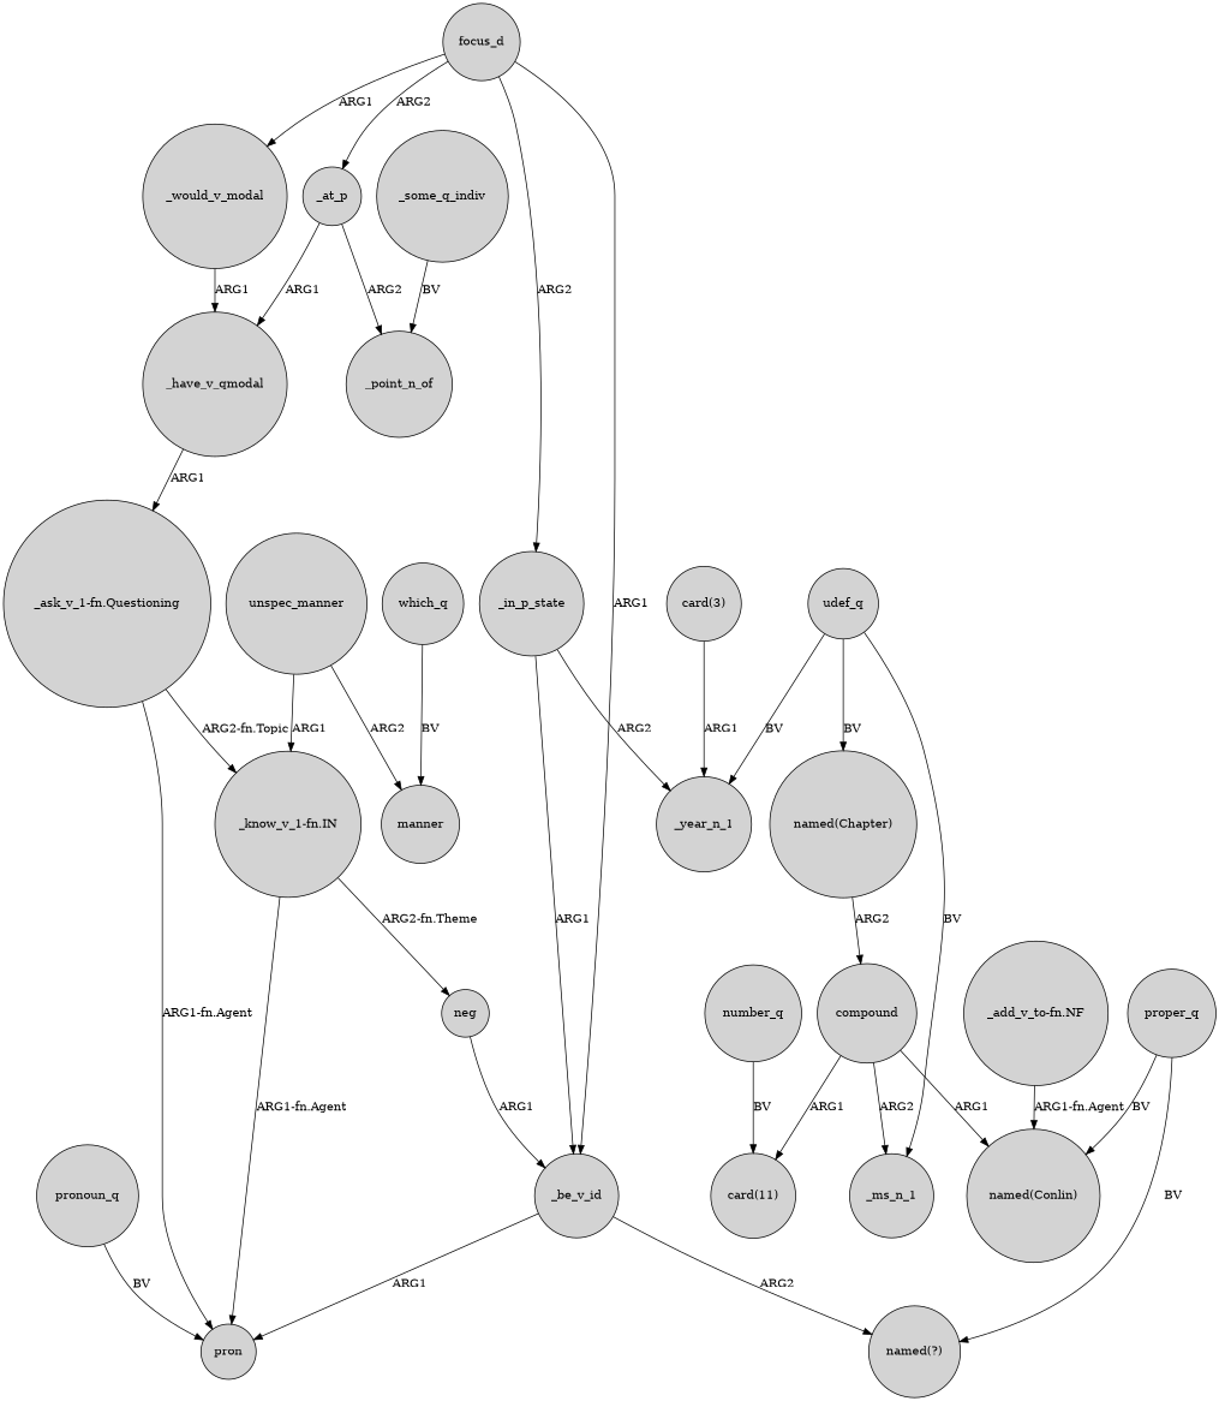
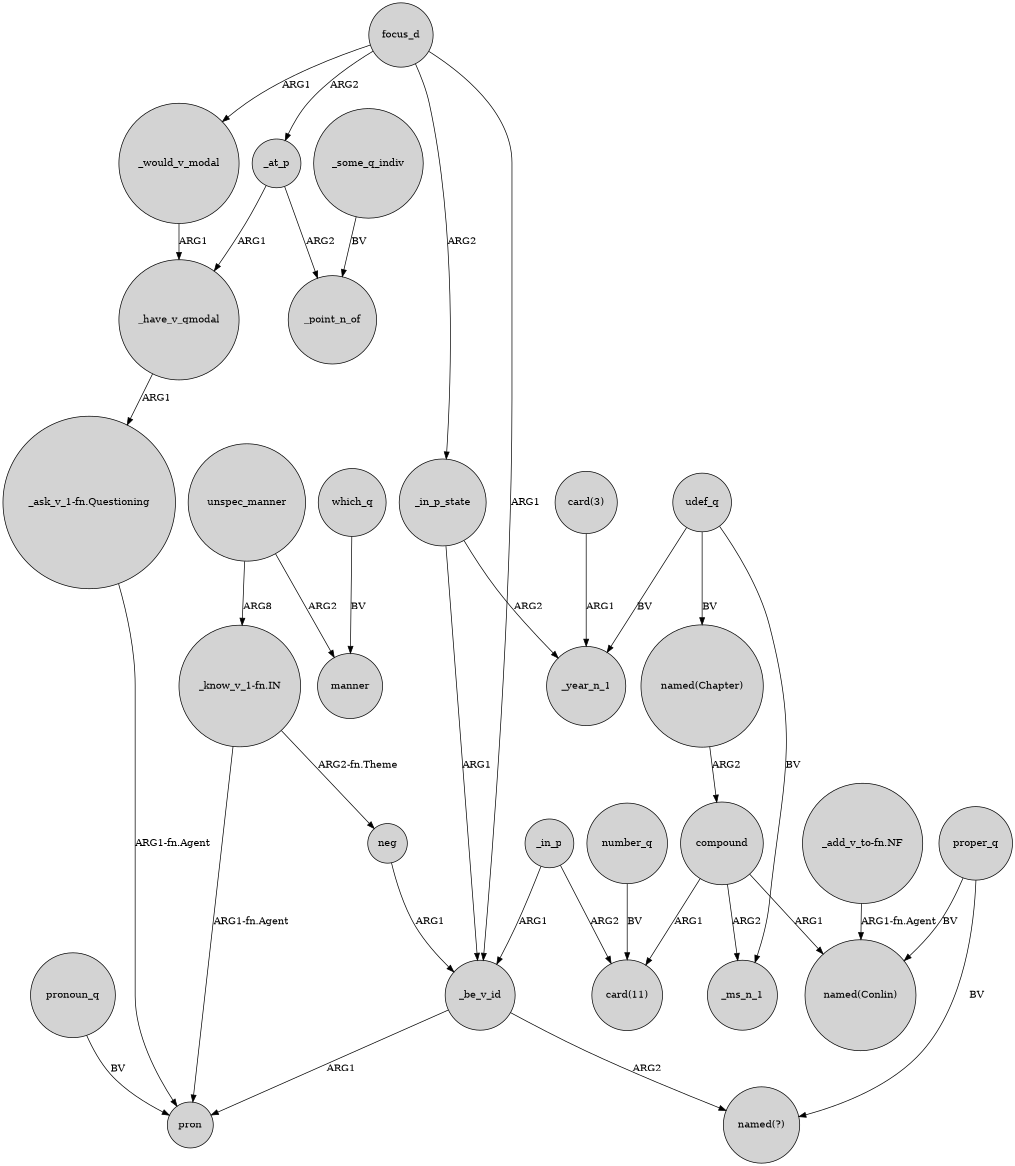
  digraph {
    node [shape=circle style=filled]
    "_know_v_1-fn.IN"
    neg
    pron
    _be_v_id
    "named(?)"
    number_q
    "card(11)"
    compound
    "named(Conlin)"
    _ms_n_1
    "named(Chapter)"
    _at_p
    _have_v_qmodal
    _point_n_of
    "_ask_v_1-fn.Questioning"
    proper_q
    unspec_manner
    manner
    focus_d
    _in_p_state
    _would_v_modal
    _year_n_1
    which_q
    pronoun_q
    "_add_v_to-fn.NF"
    udef_q
    "card(3)"
+   _in_p
    _some_q_indiv
    "_know_v_1-fn.IN" -> neg [label="ARG2-fn.Theme"]
    "_know_v_1-fn.IN" -> pron [label="ARG1-fn.Agent"]
    neg -> _be_v_id [label=ARG1]
    _be_v_id -> pron [label=ARG1]
    _be_v_id -> "named(?)" [label=ARG2]
    number_q -> "card(11)" [label=BV]
    compound -> "card(11)" [label=ARG1]
    compound -> "named(Conlin)" [label=ARG1]
    compound -> _ms_n_1 [label=ARG2]
    "named(Chapter)" -> compound [label=ARG2]
    _at_p -> _have_v_qmodal [label=ARG1]
    _at_p -> _point_n_of [label=ARG2]
    _have_v_qmodal -> "_ask_v_1-fn.Questioning" [label=ARG1]
-   "_ask_v_1-fn.Questioning" -> "_know_v_1-fn.IN" [label="ARG2-fn.Topic"]
    "_ask_v_1-fn.Questioning" -> pron [label="ARG1-fn.Agent"]
    proper_q -> "named(?)" [label=BV]
    proper_q -> "named(Conlin)" [label=BV]
-   unspec_manner -> "_know_v_1-fn.IN" [label=ARG1]
+   unspec_manner -> "_know_v_1-fn.IN" [label=ARG8]
    unspec_manner -> manner [label=ARG2]
    focus_d -> _be_v_id [label=ARG1]
    focus_d -> _at_p [label=ARG2]
    focus_d -> _in_p_state [label=ARG2]
    focus_d -> _would_v_modal [label=ARG1]
    _in_p_state -> _be_v_id [label=ARG1]
    _in_p_state -> _year_n_1 [label=ARG2]
    _would_v_modal -> _have_v_qmodal [label=ARG1]
    which_q -> manner [label=BV]
    pronoun_q -> pron [label=BV]
    "_add_v_to-fn.NF" -> "named(Conlin)" [label="ARG1-fn.Agent"]
    udef_q -> _ms_n_1 [label=BV]
    udef_q -> "named(Chapter)" [label=BV]
    udef_q -> _year_n_1 [label=BV]
    "card(3)" -> _year_n_1 [label=ARG1]
+   _in_p -> _be_v_id [label=ARG1]
+   _in_p -> "card(11)" [label=ARG2]
    _some_q_indiv -> _point_n_of [label=BV]
  }
